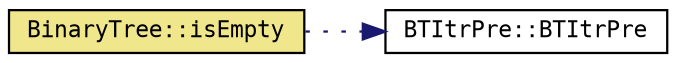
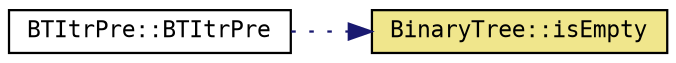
  digraph {
    rankdir=LR
    fontname="DejaVu Sans Mono"
    node [color=black fontname="DejaVu Sans Mono" fontsize=10 shape=record style=filled]
    n1 [fillcolor=white fontcolor=black height=0.2 label="BTItrPre::BTItrPre" width=0.4]
    n2 [fillcolor=khaki height=0.2 label="BinaryTree::isEmpty" width=0.4]
-   n2 -> n1 [color=midnightblue fontname="DejaVu Sans Mono" fontsize=10 labelfontname=Helvetica labelfontsize=10 style=dotted]
+   n1 -> n2 [color=midnightblue fontname="DejaVu Sans Mono" fontsize=10 labelfontname=Helvetica labelfontsize=10 style=dotted]
  }
